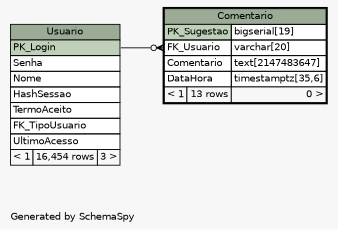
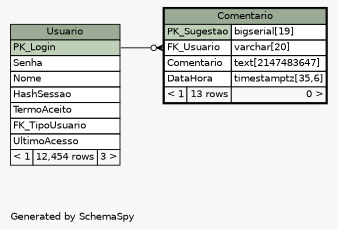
  digraph {
    bgcolor="#f7f7f7"
    fontname=Helvetica
    fontsize=11
    label="\nGenerated by SchemaSpy"
    labeljust=l
    nodesep=0.18
    rankdir=RL
    ranksep=0.46
    node [fontname=Helvetica fontsize=11 shape=plaintext]
    n1 [label=<     <TABLE BORDER="2" CELLBORDER="1" CELLSPACING="0" BGCOLOR="#ffffff">       <TR><TD COLSPAN="3" BGCOLOR="#9bab96" ALIGN="CENTER">Comentario</TD></TR>       <TR><TD PORT="PK_Sugestao" COLSPAN="2" BGCOLOR="#bed1b8" ALIGN="LEFT">PK_Sugestao</TD><TD PORT="PK_Sugestao.type" ALIGN="LEFT">bigserial[19]</TD></TR>       <TR><TD PORT="FK_Usuario" COLSPAN="2" ALIGN="LEFT">FK_Usuario</TD><TD PORT="FK_Usuario.type" ALIGN="LEFT">varchar[20]</TD></TR>       <TR><TD PORT="Comentario" COLSPAN="2" ALIGN="LEFT">Comentario</TD><TD PORT="Comentario.type" ALIGN="LEFT">text[2147483647]</TD></TR>       <TR><TD PORT="DataHora" COLSPAN="2" ALIGN="LEFT">DataHora</TD><TD PORT="DataHora.type" ALIGN="LEFT">timestamptz[35,6]</TD></TR>       <TR><TD ALIGN="LEFT" BGCOLOR="#f7f7f7">&lt; 1</TD><TD ALIGN="RIGHT" BGCOLOR="#f7f7f7">13 rows</TD><TD ALIGN="RIGHT" BGCOLOR="#f7f7f7">0 &gt;</TD></TR>     </TABLE>>]
-   n2 [label=<     <TABLE BORDER="0" CELLBORDER="1" CELLSPACING="0" BGCOLOR="#ffffff">       <TR><TD COLSPAN="3" BGCOLOR="#9bab96" ALIGN="CENTER">Usuario</TD></TR>       <TR><TD PORT="PK_Login" COLSPAN="3" BGCOLOR="#bed1b8" ALIGN="LEFT">PK_Login</TD></TR>       <TR><TD PORT="Senha" COLSPAN="3" ALIGN="LEFT">Senha</TD></TR>       <TR><TD PORT="Nome" COLSPAN="3" ALIGN="LEFT">Nome</TD></TR>       <TR><TD PORT="HashSessao" COLSPAN="3" ALIGN="LEFT">HashSessao</TD></TR>       <TR><TD PORT="TermoAceito" COLSPAN="3" ALIGN="LEFT">TermoAceito</TD></TR>       <TR><TD PORT="FK_TipoUsuario" COLSPAN="3" ALIGN="LEFT">FK_TipoUsuario</TD></TR>       <TR><TD PORT="UltimoAcesso" COLSPAN="3" ALIGN="LEFT">UltimoAcesso</TD></TR>       <TR><TD ALIGN="LEFT" BGCOLOR="#f7f7f7">&lt; 1</TD><TD ALIGN="RIGHT" BGCOLOR="#f7f7f7">16,454 rows</TD><TD ALIGN="RIGHT" BGCOLOR="#f7f7f7">3 &gt;</TD></TR>     </TABLE>>]
+   n2 [label=<     <TABLE BORDER="0" CELLBORDER="1" CELLSPACING="0" BGCOLOR="#ffffff">       <TR><TD COLSPAN="3" BGCOLOR="#9bab96" ALIGN="CENTER">Usuario</TD></TR>       <TR><TD PORT="PK_Login" COLSPAN="3" BGCOLOR="#bed1b8" ALIGN="LEFT">PK_Login</TD></TR>       <TR><TD PORT="Senha" COLSPAN="3" ALIGN="LEFT">Senha</TD></TR>       <TR><TD PORT="Nome" COLSPAN="3" ALIGN="LEFT">Nome</TD></TR>       <TR><TD PORT="HashSessao" COLSPAN="3" ALIGN="LEFT">HashSessao</TD></TR>       <TR><TD PORT="TermoAceito" COLSPAN="3" ALIGN="LEFT">TermoAceito</TD></TR>       <TR><TD PORT="FK_TipoUsuario" COLSPAN="3" ALIGN="LEFT">FK_TipoUsuario</TD></TR>       <TR><TD PORT="UltimoAcesso" COLSPAN="3" ALIGN="LEFT">UltimoAcesso</TD></TR>       <TR><TD ALIGN="LEFT" BGCOLOR="#f7f7f7">&lt; 1</TD><TD ALIGN="RIGHT" BGCOLOR="#f7f7f7">12,454 rows</TD><TD ALIGN="RIGHT" BGCOLOR="#f7f7f7">3 &gt;</TD></TR>     </TABLE>>]
    n1 -> n2 [arrowhead=none arrowsize=0.8 arrowtail=crowodot dir=back headport="PK_Login:e" tailport="FK_Usuario:w"]
  }
